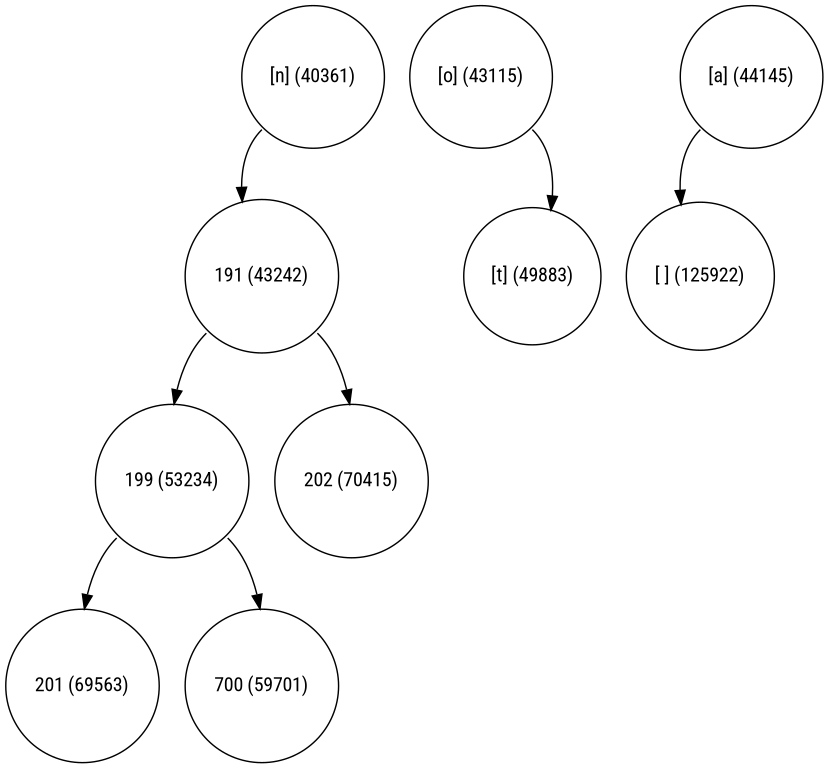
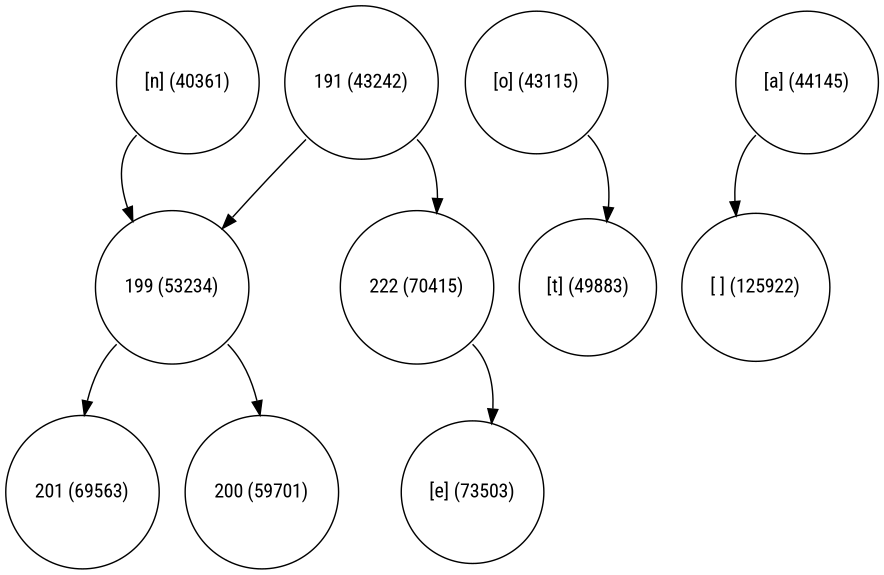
  digraph {
    fontname="Roboto Condensed"
    node [fontname="Roboto Condensed" shape=circle]
    edge [fontname="Roboto Condensed" tailport=sw]
    n1 [label="[n] (40361)" width=0.5]
    n2 [label="191 (43242)" width=0.5]
    n3 [label="199 (53234)" width=0.5]
-   n4 [label="202 (70415)" width=0.5]
+   n4 [label="222 (70415)" width=0.5]
    n5 [label="[o] (43115)" width=0.5]
    n6 [label="[t] (49883)" width=0.5]
    n7 [label="201 (69563)" width=0.5]
-   n8 [label="700 (59701)" width=0.5]
+   n8 [label="200 (59701)" width=0.5]
+   n9 [label="[e] (73503)" width=0.5]
    n10 [label="[a] (44145)" width=0.5]
    n11 [label="[ ] (125922)" width=0.5]
-   n1 -> n2
+   n1 -> n3
    n2 -> n3
    n2 -> n4 [tailport=se]
    n3 -> n7
    n3 -> n8 [tailport=se]
+   n4 -> n9 [tailport=se]
    n5 -> n6 [tailport=se]
    n10 -> n11
  }
